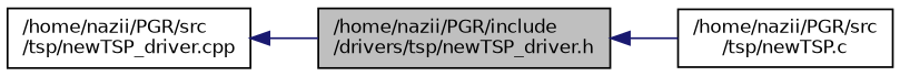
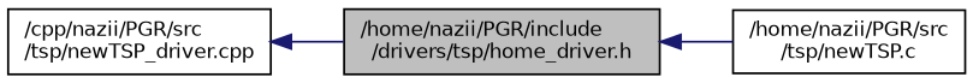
  digraph {
    rankdir=LR
    node [color=black fillcolor=white fontname=Helvetica fontsize=10 shape=record style=filled]
    edge [color=midnightblue dir=back fontname=Helvetica fontsize=10 labelfontname=Helvetica labelfontsize=10 style=solid]
-   n1 [fillcolor=grey75 fontcolor=black height=0.2 label="/home/nazii/PGR/include\l/drivers/tsp/newTSP_driver.h" width=0.4]
+   n1 [fillcolor=grey75 fontcolor=black height=0.2 label="/home/nazii/PGR/include\l/drivers/tsp/home_driver.h" width=0.4]
    n2 [height=0.2 label="/home/nazii/PGR/src\l/tsp/newTSP.c" width=0.4]
-   n3 [height=0.2 label="/home/nazii/PGR/src\l/tsp/newTSP_driver.cpp" width=0.4]
+   n3 [height=0.2 label="/cpp/nazii/PGR/src\l/tsp/newTSP_driver.cpp" width=0.4]
    n1 -> n2
    n3 -> n1
  }
